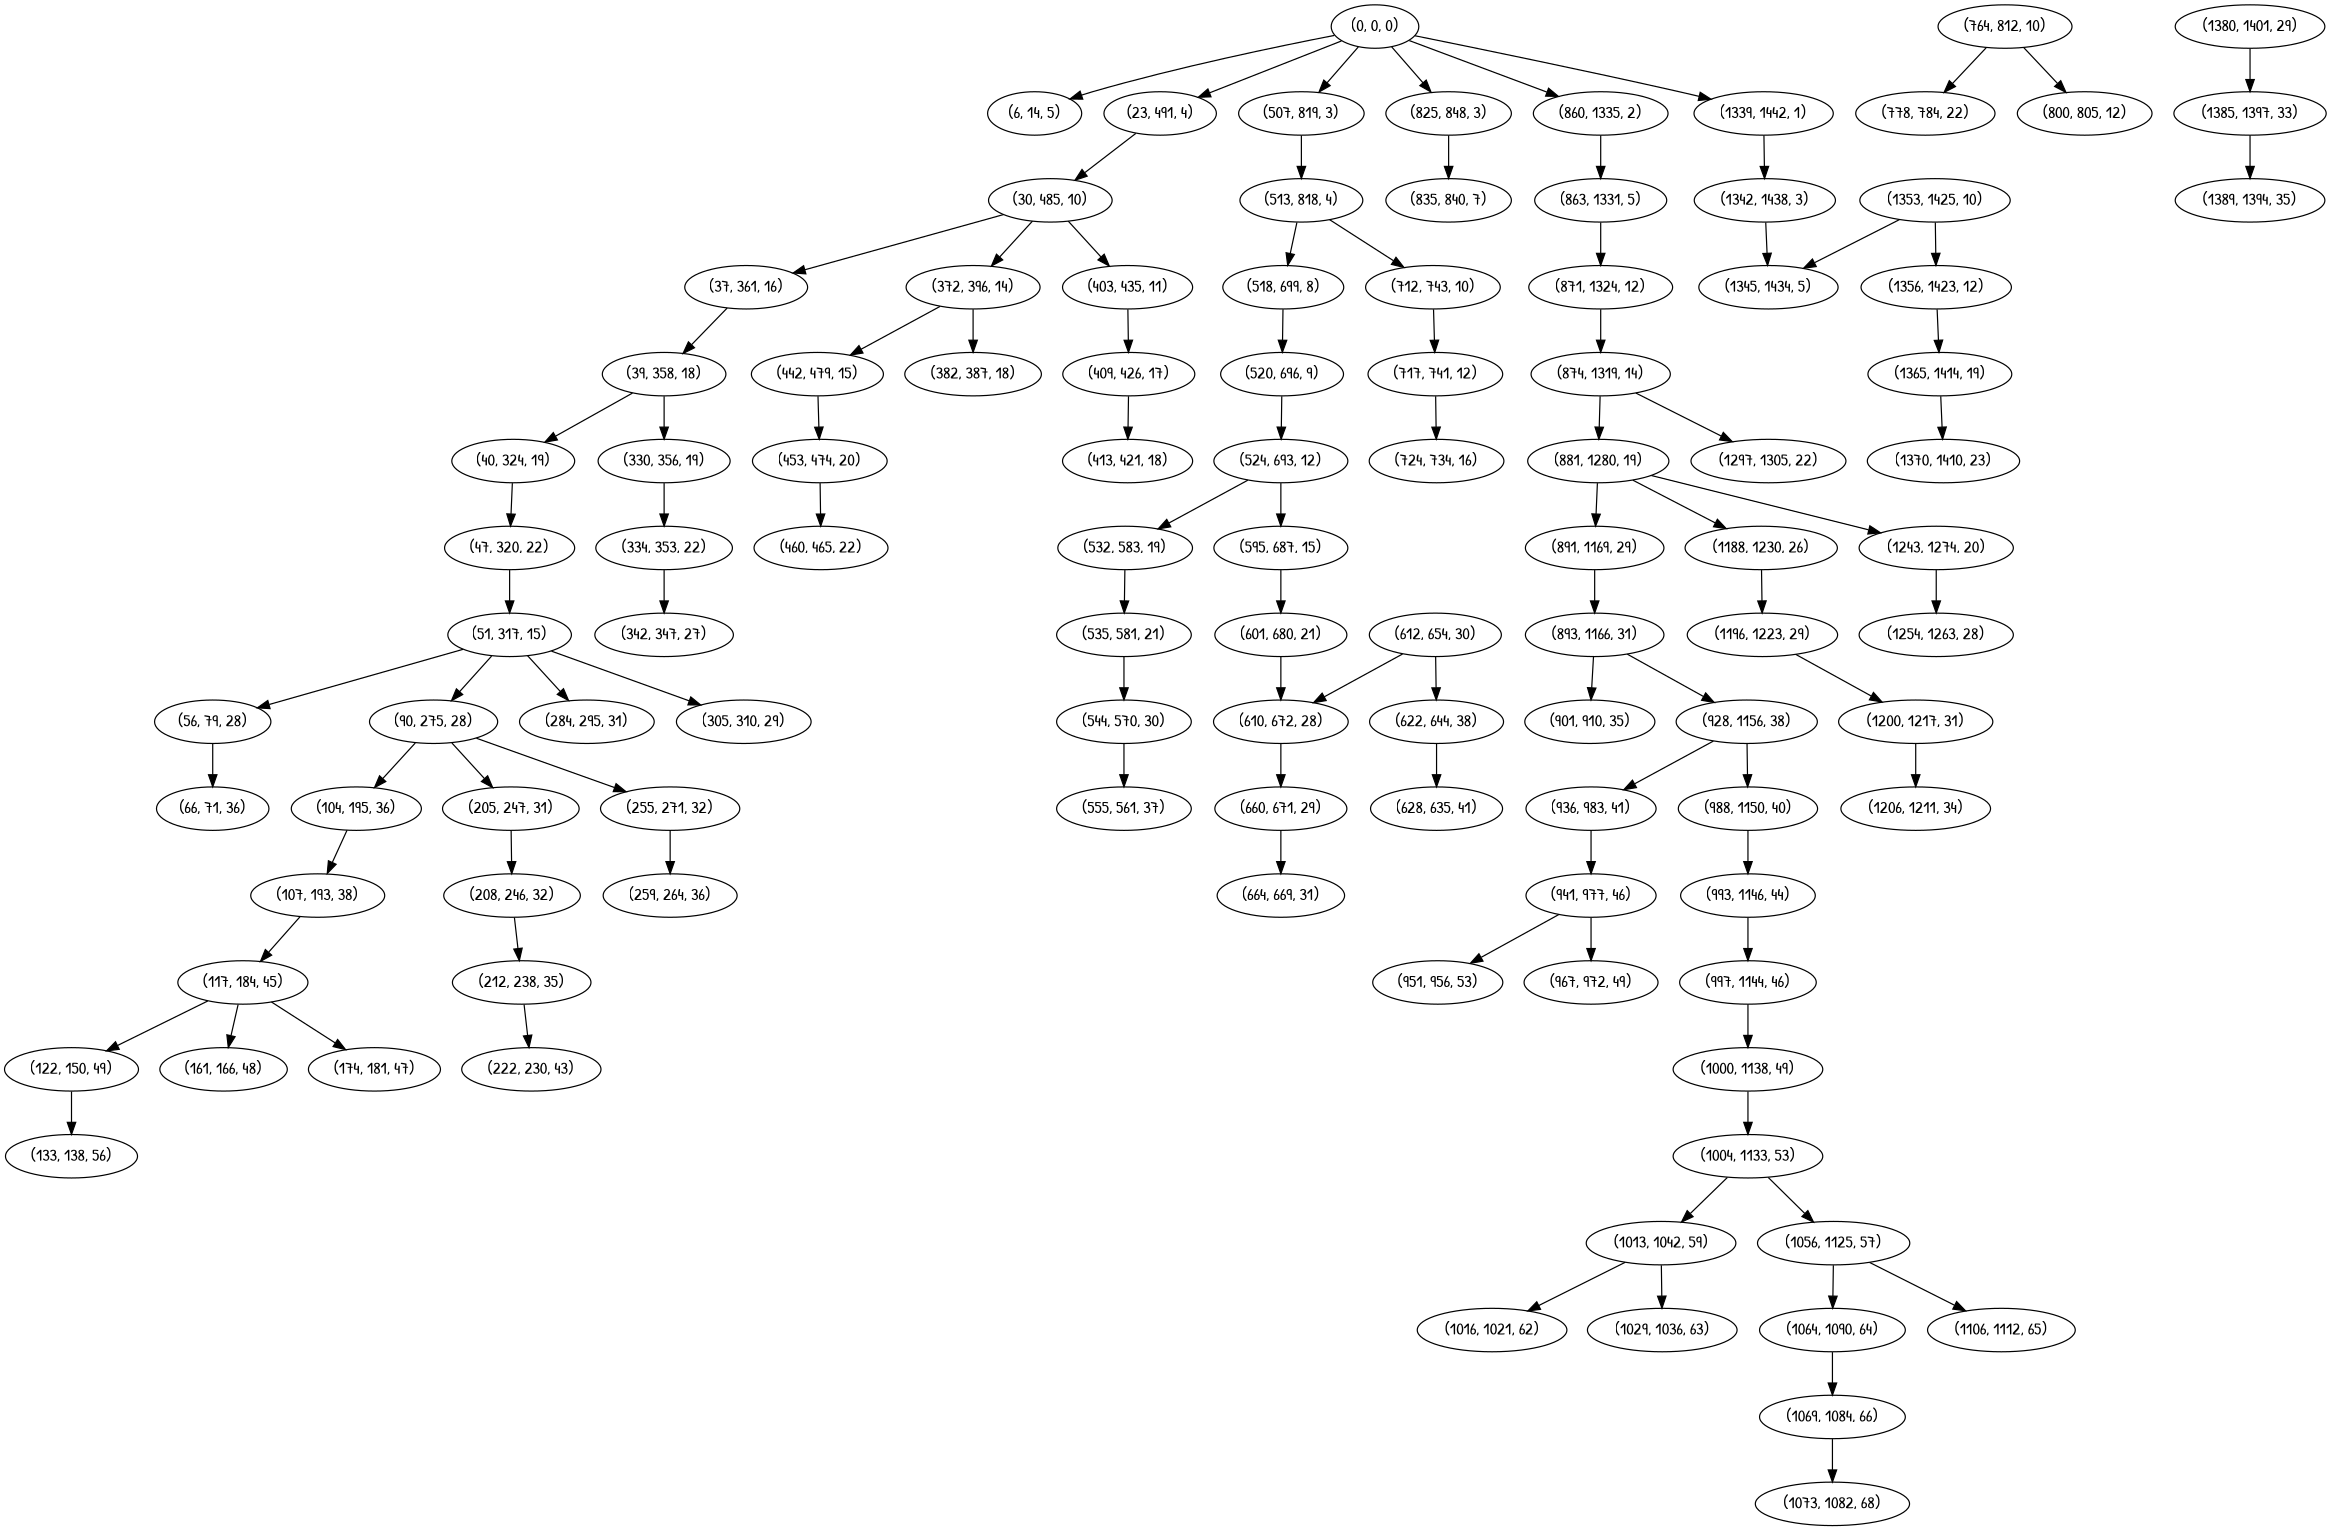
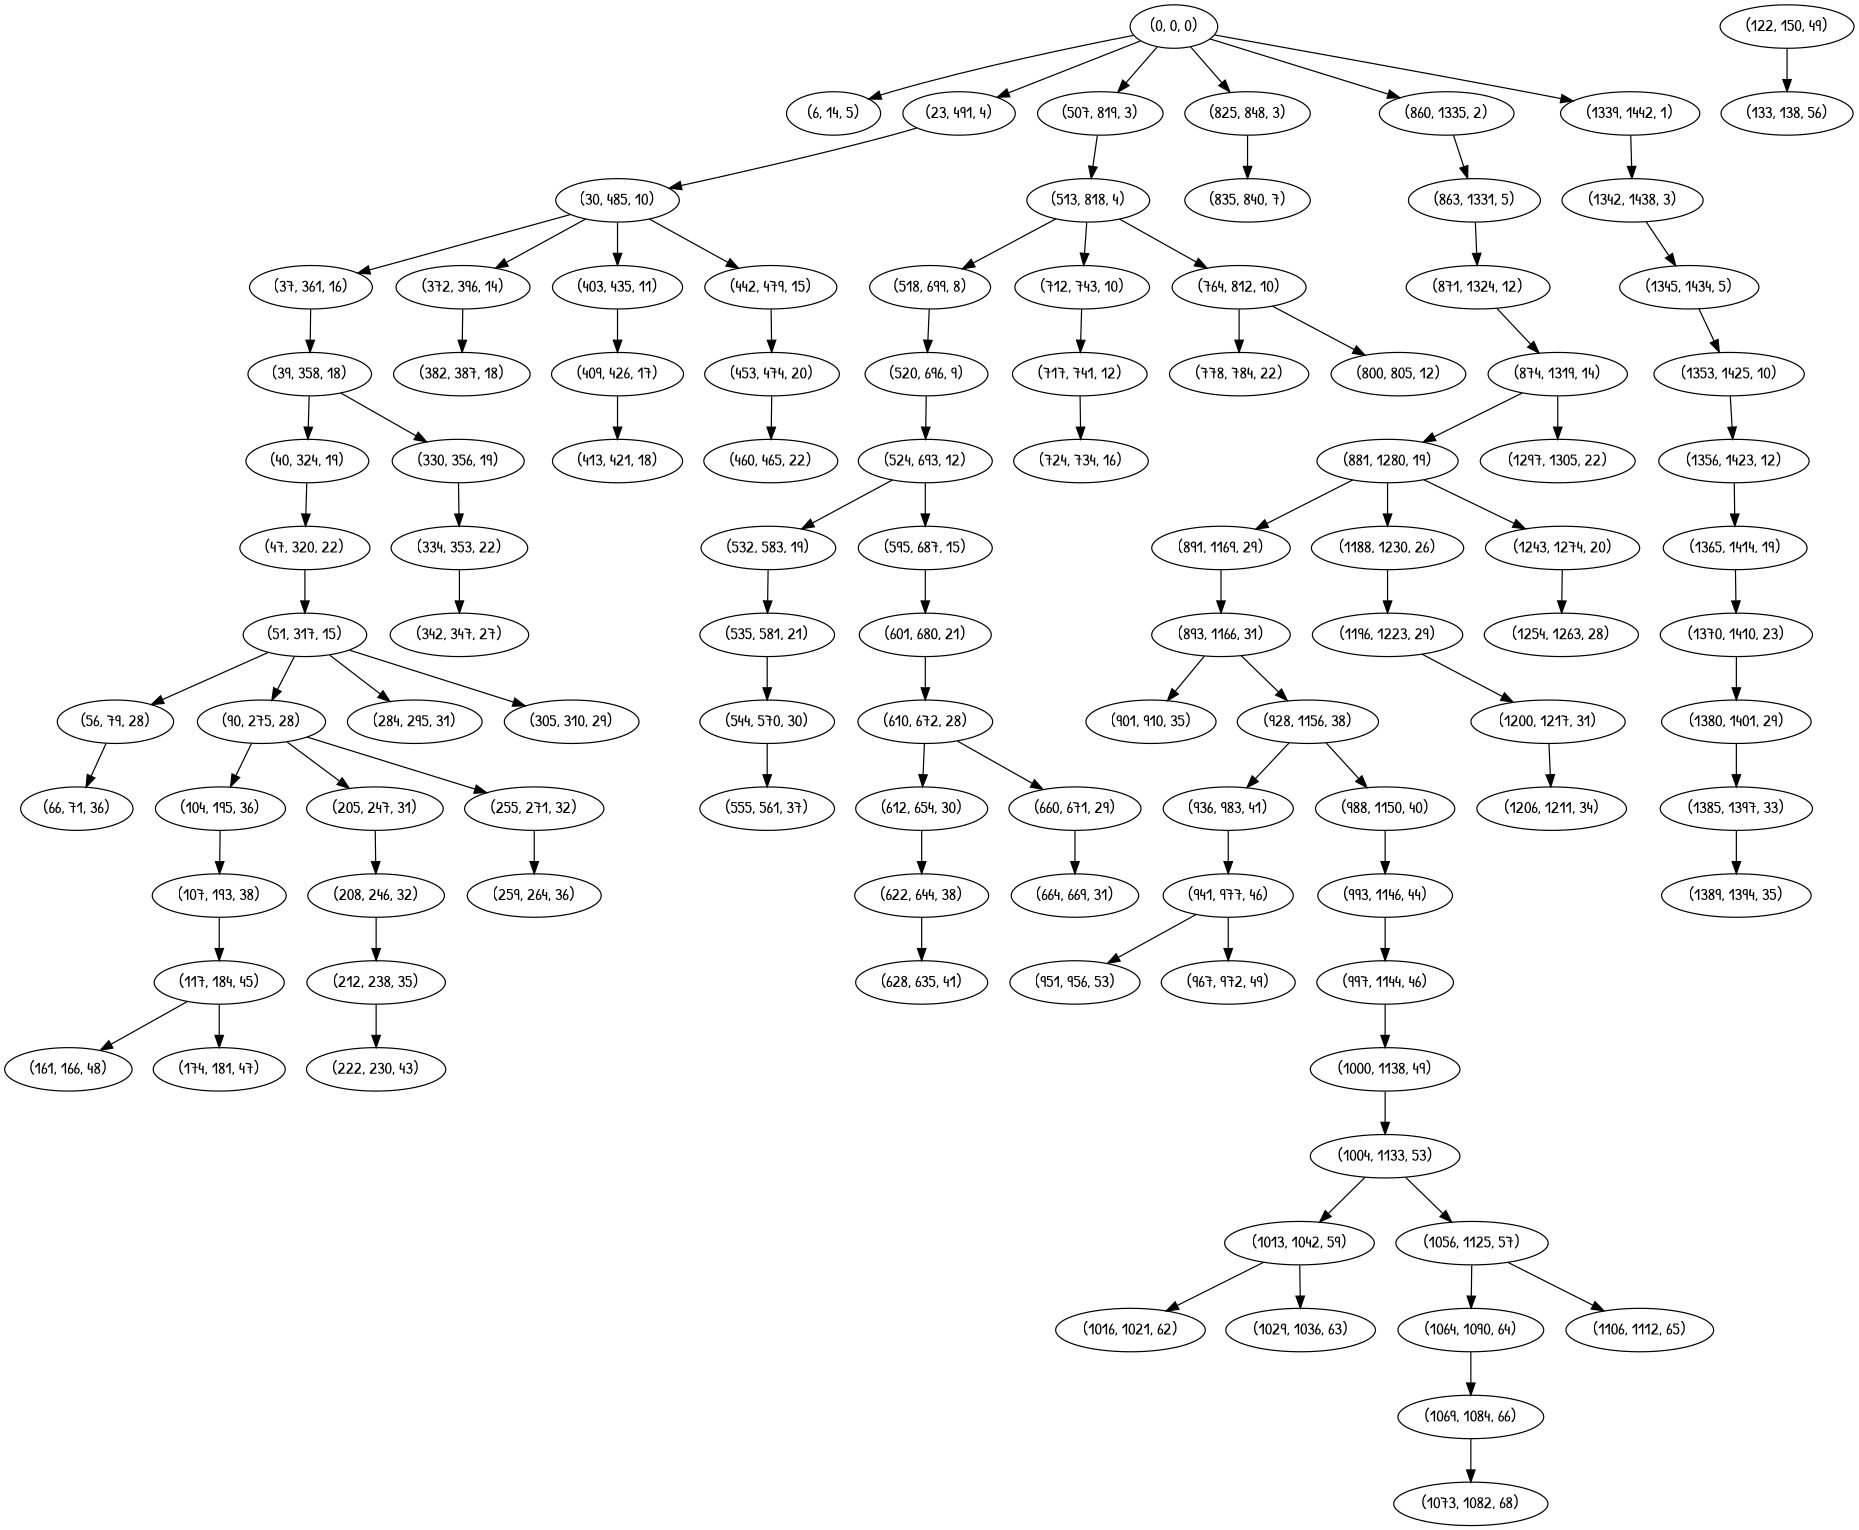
  digraph {
    fontname="Patrick Hand"
    node [fontname="Patrick Hand"]
    edge [fontname="Patrick Hand"]
    "(0, 0, 0)"
    "(6, 14, 5)"
    "(23, 491, 4)"
    "(507, 819, 3)"
    "(825, 848, 3)"
    "(860, 1335, 2)"
    "(1339, 1442, 1)"
    "(30, 485, 10)"
    "(513, 818, 4)"
    "(835, 840, 7)"
    "(863, 1331, 5)"
    "(1342, 1438, 3)"
    "(37, 361, 16)"
    "(372, 396, 14)"
    "(403, 435, 11)"
    "(442, 479, 15)"
    "(39, 358, 18)"
    "(382, 387, 18)"
    "(409, 426, 17)"
    "(453, 474, 20)"
    "(40, 324, 19)"
    "(330, 356, 19)"
    "(47, 320, 22)"
    "(334, 353, 22)"
    n25 [label="(51, 317, 15)"]
    "(56, 79, 28)"
    "(90, 275, 28)"
    "(284, 295, 31)"
    "(305, 310, 29)"
    "(66, 71, 36)"
    "(104, 195, 36)"
    "(205, 247, 31)"
    "(255, 271, 32)"
    "(107, 193, 38)"
    "(208, 246, 32)"
    "(259, 264, 36)"
    "(117, 184, 45)"
    "(122, 150, 49)"
    "(161, 166, 48)"
    "(174, 181, 47)"
    "(133, 138, 56)"
    "(212, 238, 35)"
    "(222, 230, 43)"
    "(342, 347, 27)"
    "(413, 421, 18)"
    "(460, 465, 22)"
    "(518, 699, 8)"
    "(712, 743, 10)"
    "(764, 812, 10)"
    "(520, 696, 9)"
    "(717, 741, 12)"
    "(778, 784, 22)"
    "(800, 805, 12)"
    "(524, 693, 12)"
    "(532, 583, 19)"
    "(595, 687, 15)"
    "(535, 581, 21)"
    "(601, 680, 21)"
    "(544, 570, 30)"
    "(555, 561, 37)"
    "(610, 672, 28)"
    "(612, 654, 30)"
    "(660, 671, 29)"
    "(622, 644, 38)"
    "(664, 669, 31)"
    "(628, 635, 41)"
    "(724, 734, 16)"
    "(871, 1324, 12)"
    "(874, 1319, 14)"
    "(881, 1280, 19)"
    "(1297, 1305, 22)"
    "(891, 1169, 29)"
    "(1188, 1230, 26)"
    "(1243, 1274, 20)"
    "(893, 1166, 31)"
    "(1196, 1223, 29)"
    "(1254, 1263, 28)"
    "(901, 910, 35)"
    "(928, 1156, 38)"
    "(936, 983, 41)"
    "(988, 1150, 40)"
    "(941, 977, 46)"
    "(993, 1146, 44)"
    "(951, 956, 53)"
    "(967, 972, 49)"
    "(997, 1144, 46)"
    "(1000, 1138, 49)"
    "(1004, 1133, 53)"
    "(1013, 1042, 59)"
    "(1056, 1125, 57)"
    "(1016, 1021, 62)"
    "(1029, 1036, 63)"
    "(1064, 1090, 64)"
    "(1106, 1112, 65)"
    "(1069, 1084, 66)"
    "(1073, 1082, 68)"
    "(1200, 1217, 31)"
    "(1206, 1211, 34)"
    "(1345, 1434, 5)"
    "(1353, 1425, 10)"
    "(1356, 1423, 12)"
    "(1365, 1414, 19)"
    "(1370, 1410, 23)"
    "(1380, 1401, 29)"
    "(1385, 1397, 33)"
    "(1389, 1394, 35)"
    "(0, 0, 0)" -> "(6, 14, 5)"
    "(0, 0, 0)" -> "(23, 491, 4)"
    "(0, 0, 0)" -> "(507, 819, 3)"
    "(0, 0, 0)" -> "(825, 848, 3)"
    "(0, 0, 0)" -> "(860, 1335, 2)"
    "(0, 0, 0)" -> "(1339, 1442, 1)"
    "(23, 491, 4)" -> "(30, 485, 10)"
    "(507, 819, 3)" -> "(513, 818, 4)"
    "(825, 848, 3)" -> "(835, 840, 7)"
    "(860, 1335, 2)" -> "(863, 1331, 5)"
    "(1339, 1442, 1)" -> "(1342, 1438, 3)"
    "(30, 485, 10)" -> "(37, 361, 16)"
    "(30, 485, 10)" -> "(372, 396, 14)"
    "(30, 485, 10)" -> "(403, 435, 11)"
-   "(372, 396, 14)" -> "(442, 479, 15)"
+   "(30, 485, 10)" -> "(442, 479, 15)"
    "(513, 818, 4)" -> "(518, 699, 8)"
    "(513, 818, 4)" -> "(712, 743, 10)"
+   "(513, 818, 4)" -> "(764, 812, 10)"
    "(863, 1331, 5)" -> "(871, 1324, 12)"
    "(1342, 1438, 3)" -> "(1345, 1434, 5)"
    "(37, 361, 16)" -> "(39, 358, 18)"
    "(372, 396, 14)" -> "(382, 387, 18)"
    "(403, 435, 11)" -> "(409, 426, 17)"
    "(442, 479, 15)" -> "(453, 474, 20)"
    "(39, 358, 18)" -> "(40, 324, 19)"
    "(39, 358, 18)" -> "(330, 356, 19)"
    "(409, 426, 17)" -> "(413, 421, 18)"
    "(453, 474, 20)" -> "(460, 465, 22)"
    "(40, 324, 19)" -> "(47, 320, 22)"
    "(330, 356, 19)" -> "(334, 353, 22)"
    "(47, 320, 22)" -> n25
    "(334, 353, 22)" -> "(342, 347, 27)"
    n25 -> "(56, 79, 28)"
    n25 -> "(90, 275, 28)"
    n25 -> "(284, 295, 31)"
    n25 -> "(305, 310, 29)"
    "(56, 79, 28)" -> "(66, 71, 36)"
    "(90, 275, 28)" -> "(104, 195, 36)"
    "(90, 275, 28)" -> "(205, 247, 31)"
    "(90, 275, 28)" -> "(255, 271, 32)"
    "(104, 195, 36)" -> "(107, 193, 38)"
    "(205, 247, 31)" -> "(208, 246, 32)"
    "(255, 271, 32)" -> "(259, 264, 36)"
    "(107, 193, 38)" -> "(117, 184, 45)"
    "(208, 246, 32)" -> "(212, 238, 35)"
-   "(117, 184, 45)" -> "(122, 150, 49)"
    "(117, 184, 45)" -> "(161, 166, 48)"
    "(117, 184, 45)" -> "(174, 181, 47)"
    "(122, 150, 49)" -> "(133, 138, 56)"
    "(212, 238, 35)" -> "(222, 230, 43)"
    "(518, 699, 8)" -> "(520, 696, 9)"
    "(712, 743, 10)" -> "(717, 741, 12)"
    "(764, 812, 10)" -> "(778, 784, 22)"
    "(764, 812, 10)" -> "(800, 805, 12)"
    "(520, 696, 9)" -> "(524, 693, 12)"
    "(717, 741, 12)" -> "(724, 734, 16)"
    "(524, 693, 12)" -> "(532, 583, 19)"
    "(524, 693, 12)" -> "(595, 687, 15)"
    "(532, 583, 19)" -> "(535, 581, 21)"
    "(595, 687, 15)" -> "(601, 680, 21)"
    "(535, 581, 21)" -> "(544, 570, 30)"
    "(601, 680, 21)" -> "(610, 672, 28)"
    "(544, 570, 30)" -> "(555, 561, 37)"
-   "(612, 654, 30)" -> "(610, 672, 28)"
+   "(610, 672, 28)" -> "(612, 654, 30)"
    "(610, 672, 28)" -> "(660, 671, 29)"
    "(612, 654, 30)" -> "(622, 644, 38)"
    "(660, 671, 29)" -> "(664, 669, 31)"
    "(622, 644, 38)" -> "(628, 635, 41)"
    "(871, 1324, 12)" -> "(874, 1319, 14)"
    "(874, 1319, 14)" -> "(881, 1280, 19)"
    "(874, 1319, 14)" -> "(1297, 1305, 22)"
    "(881, 1280, 19)" -> "(891, 1169, 29)"
    "(881, 1280, 19)" -> "(1188, 1230, 26)"
    "(881, 1280, 19)" -> "(1243, 1274, 20)"
    "(891, 1169, 29)" -> "(893, 1166, 31)"
    "(1188, 1230, 26)" -> "(1196, 1223, 29)"
    "(1243, 1274, 20)" -> "(1254, 1263, 28)"
    "(893, 1166, 31)" -> "(901, 910, 35)"
    "(893, 1166, 31)" -> "(928, 1156, 38)"
    "(1196, 1223, 29)" -> "(1200, 1217, 31)"
    "(928, 1156, 38)" -> "(936, 983, 41)"
    "(928, 1156, 38)" -> "(988, 1150, 40)"
    "(936, 983, 41)" -> "(941, 977, 46)"
    "(988, 1150, 40)" -> "(993, 1146, 44)"
    "(941, 977, 46)" -> "(951, 956, 53)"
    "(941, 977, 46)" -> "(967, 972, 49)"
    "(993, 1146, 44)" -> "(997, 1144, 46)"
    "(997, 1144, 46)" -> "(1000, 1138, 49)"
    "(1000, 1138, 49)" -> "(1004, 1133, 53)"
    "(1004, 1133, 53)" -> "(1013, 1042, 59)"
    "(1004, 1133, 53)" -> "(1056, 1125, 57)"
    "(1013, 1042, 59)" -> "(1016, 1021, 62)"
    "(1013, 1042, 59)" -> "(1029, 1036, 63)"
    "(1056, 1125, 57)" -> "(1064, 1090, 64)"
    "(1056, 1125, 57)" -> "(1106, 1112, 65)"
    "(1064, 1090, 64)" -> "(1069, 1084, 66)"
    "(1069, 1084, 66)" -> "(1073, 1082, 68)"
    "(1200, 1217, 31)" -> "(1206, 1211, 34)"
-   "(1353, 1425, 10)" -> "(1345, 1434, 5)"
+   "(1345, 1434, 5)" -> "(1353, 1425, 10)"
    "(1353, 1425, 10)" -> "(1356, 1423, 12)"
    "(1356, 1423, 12)" -> "(1365, 1414, 19)"
    "(1365, 1414, 19)" -> "(1370, 1410, 23)"
+   "(1370, 1410, 23)" -> "(1380, 1401, 29)"
    "(1380, 1401, 29)" -> "(1385, 1397, 33)"
    "(1385, 1397, 33)" -> "(1389, 1394, 35)"
  }
